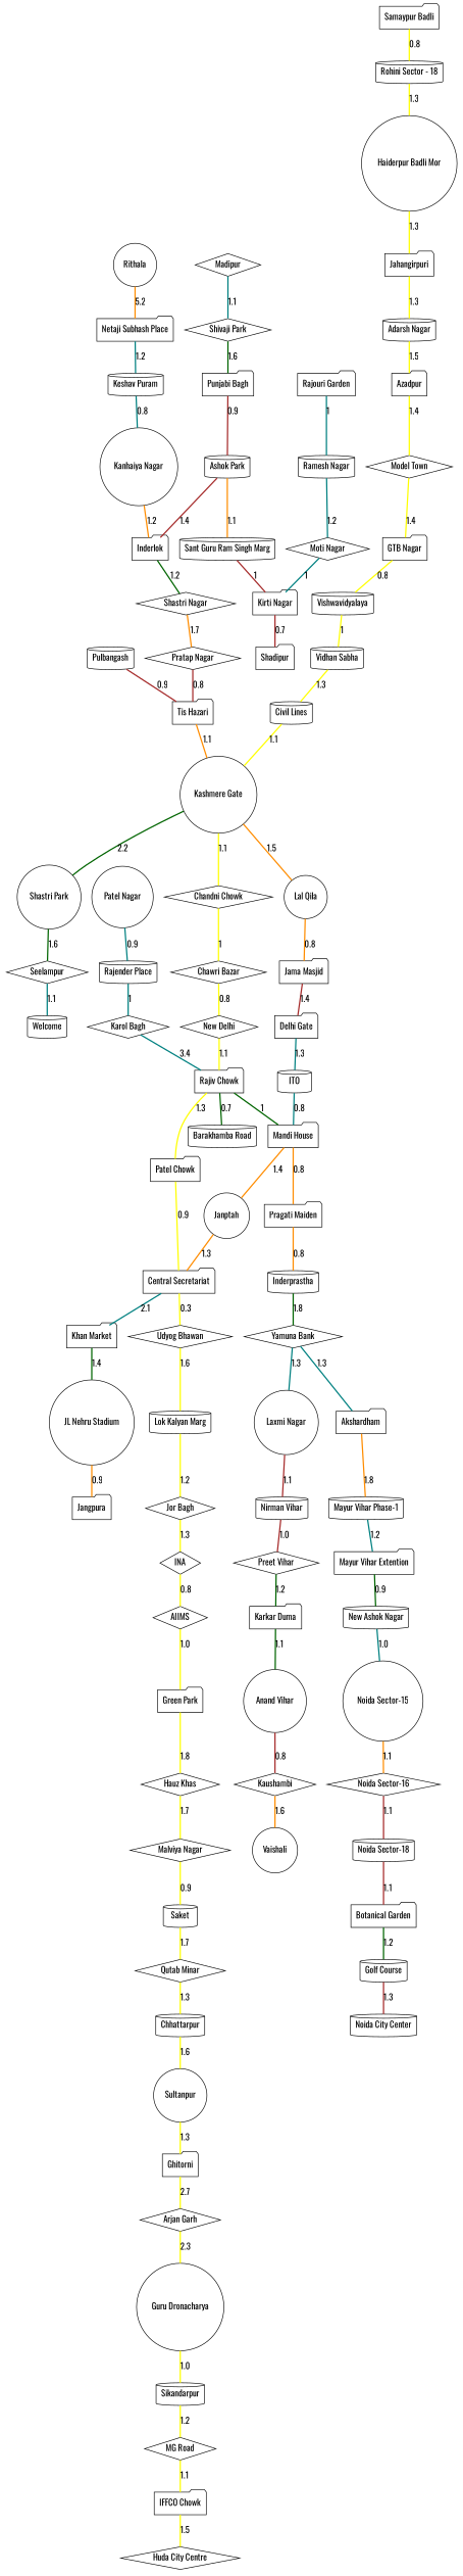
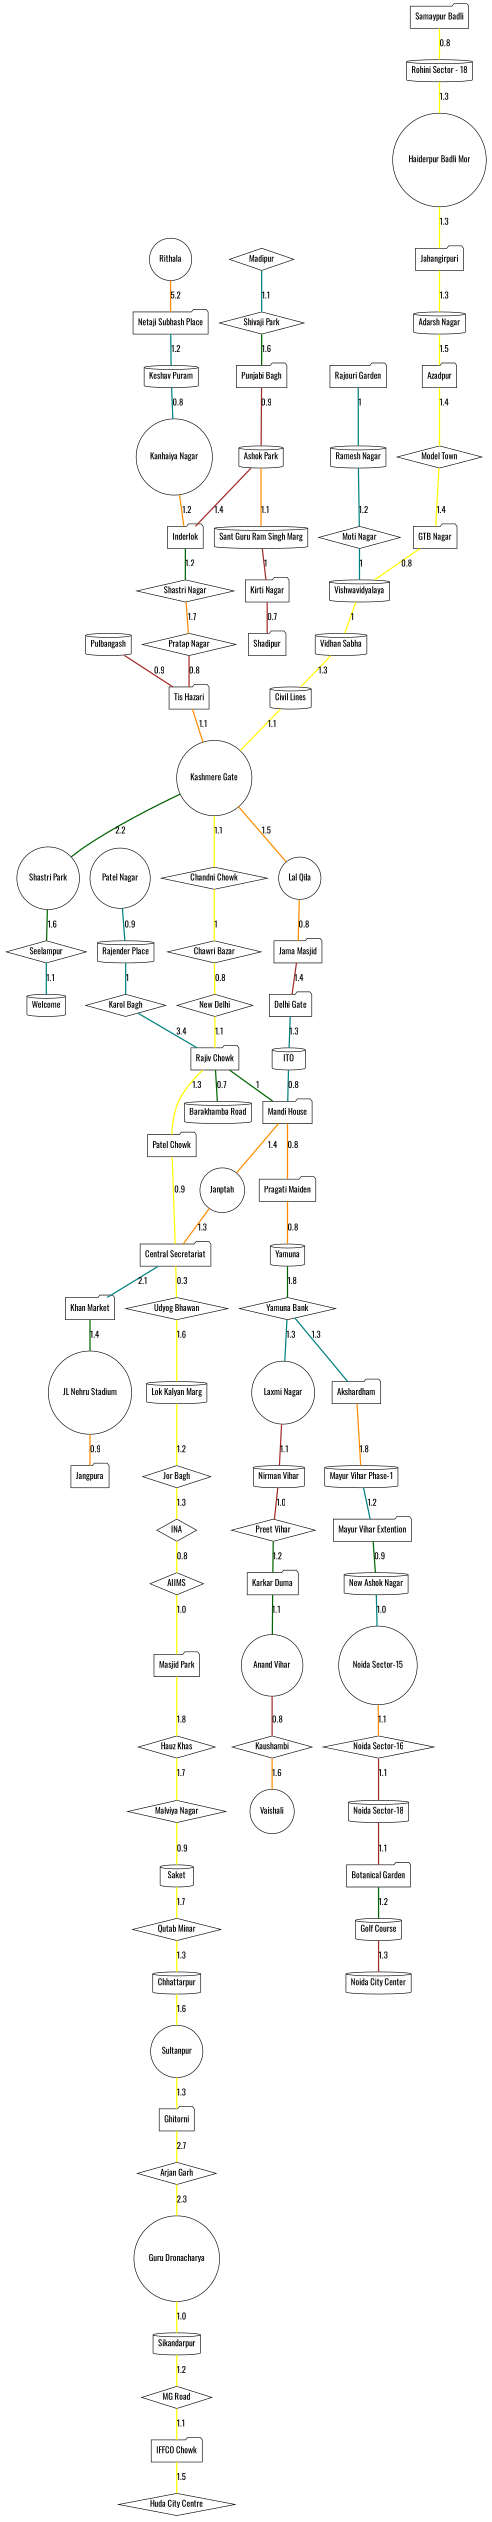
  graph {
    fontname=Oswald
    node [fontname=Oswald shape=folder]
    edge [color=yellow fontname=Oswald penwidth=2]
    Rithala [shape=circle]
    "Netaji Subhash Place"
    "Keshav Puram" [shape=cylinder]
    "Kanhaiya Nagar" [shape=circle]
    Inderlok
    "Shastri Nagar" [shape=diamond]
    "Pratap Nagar" [shape=diamond]
    "Tis Hazari"
    Pulbangash [shape=cylinder]
    "Kashmere Gate" [shape=circle]
    "Shastri Park" [shape=circle]
    "Lal Qila" [shape=circle]
    "Chandni Chowk" [shape=diamond]
    Seelampur [shape=diamond]
    "Jama Masjid"
    "Chawri Bazar" [shape=diamond]
    Welcome [shape=cylinder]
    "Ramesh Nagar" [shape=cylinder]
    "Rajouri Garden"
    "Moti Nagar" [shape=diamond]
    "Kirti Nagar"
    Shadipur
    "Patel Nagar" [shape=circle]
    "Rajender Place" [shape=cylinder]
    "Karol Bagh" [shape=diamond]
    "Rajiv Chowk"
    "Barakhamba Road" [shape=cylinder]
    "Patel Chowk"
    "Mandi House"
    "Central Secretariat"
    "Pragati Maiden"
    Janptah [shape=circle]
-   Inderprastha [shape=cylinder]
+   Inderprastha [shape=cylinder label=Yamuna]
    "Yamuna Bank" [shape=diamond]
    "Laxmi Nagar" [shape=circle]
    Akshardham
    "Nirman Vihar" [shape=cylinder]
    "Mayur Vihar Phase-1" [shape=cylinder]
    "Preet Vihar" [shape=diamond]
    "Karkar Duma"
    "Anand Vihar" [shape=circle]
    Kaushambi [shape=diamond]
    Vaishali [shape=circle]
    "Mayur Vihar Extention"
    "New Ashok Nagar" [shape=cylinder]
    "Noida Sector-15" [shape=circle]
    "Noida Sector-16" [shape=diamond]
    "Noida Sector-18" [shape=cylinder]
    "Botanical Garden"
    "Golf Course" [shape=cylinder]
    "Noida City Center" [shape=cylinder]
    Madipur [shape=diamond]
    "Shivaji Park" [shape=diamond]
    "Punjabi Bagh"
    "Ashok Park" [shape=cylinder]
    "Sant Guru Ram Singh Marg" [shape=cylinder]
    "Delhi Gate"
    ITO [shape=cylinder]
    "Khan Market"
    "Udyog Bhawan" [shape=diamond]
    "JL Nehru Stadium" [shape=circle]
    "Lok Kalyan Marg" [shape=cylinder]
    Jangpura
    Vishwavidyalaya [shape=cylinder]
    "Vidhan Sabha" [shape=cylinder]
    "Civil Lines" [shape=cylinder]
    "New Delhi" [shape=diamond]
    "Jor Bagh" [shape=diamond]
    INA [shape=diamond]
    AIIMS [shape=diamond]
    "Rohini Sector - 18" [shape=cylinder]
    "Samaypur Badli"
    "Haiderpur Badli Mor" [shape=circle]
    Jahangirpuri
    "Adarsh Nagar" [shape=cylinder]
    Azadpur
    "Model Town" [shape=diamond]
    "GTB Nagar"
-   "Green Park"
+   "Green Park" [label="Masjid Park"]
    "Hauz Khas" [shape=diamond]
    "Malviya Nagar" [shape=diamond]
    Saket [shape=cylinder]
    "Qutab Minar" [shape=diamond]
    Chhattarpur [shape=cylinder]
    Sultanpur [shape=circle]
    Ghitorni
    "Arjan Garh" [shape=diamond]
    "Guru Dronacharya" [shape=circle]
    Sikandarpur [shape=cylinder]
    "MG Road" [shape=diamond]
    "IFFCO Chowk"
    "Huda City Centre" [shape=diamond]
    Rithala -- "Netaji Subhash Place" [color=darkorange label=5.2]
    "Netaji Subhash Place" -- "Keshav Puram" [color=teal label=1.2]
    "Keshav Puram" -- "Kanhaiya Nagar" [color=teal label=0.8]
    "Kanhaiya Nagar" -- Inderlok [color=darkorange label=1.2]
    Inderlok -- "Shastri Nagar" [color=darkgreen label=1.2]
    "Shastri Nagar" -- "Pratap Nagar" [color=darkorange label=1.7]
    "Pratap Nagar" -- "Tis Hazari" [color=brown label=0.8]
    "Tis Hazari" -- "Kashmere Gate" [color=darkorange label=1.1]
    Pulbangash -- "Tis Hazari" [color=brown label=0.9]
    "Kashmere Gate" -- "Shastri Park" [color=darkgreen label=2.2]
    "Kashmere Gate" -- "Lal Qila" [color=darkorange label=1.5]
    "Kashmere Gate" -- "Chandni Chowk" [label=1.1]
    "Shastri Park" -- Seelampur [color=darkgreen label=1.6]
    "Lal Qila" -- "Jama Masjid" [color=darkorange label=0.8]
    "Chandni Chowk" -- "Chawri Bazar" [label=1]
    Seelampur -- Welcome [color=teal label=1.1]
    "Jama Masjid" -- "Delhi Gate" [color=brown label=1.4]
    "Chawri Bazar" -- "New Delhi" [label=0.8]
    "Ramesh Nagar" -- "Moti Nagar" [color=teal label=1.2]
    "Rajouri Garden" -- "Ramesh Nagar" [color=teal label=1]
-   "Moti Nagar" -- "Kirti Nagar" [color=teal label=1]
+   "Moti Nagar" -- Vishwavidyalaya [color=teal label=1]
    "Kirti Nagar" -- Shadipur [color=brown label=0.7]
    "Patel Nagar" -- "Rajender Place" [color=teal label=0.9]
    "Rajender Place" -- "Karol Bagh" [color=teal label=1]
    "Karol Bagh" -- "Rajiv Chowk" [color=teal label=3.4]
    "Rajiv Chowk" -- "Barakhamba Road" [color=darkgreen label=0.7]
    "Rajiv Chowk" -- "Patel Chowk" [label=1.3]
    "Rajiv Chowk" -- "Mandi House" [color=darkgreen label=1]
    "Patel Chowk" -- "Central Secretariat" [label=0.9]
    "Mandi House" -- "Pragati Maiden" [color=darkorange label=0.8]
    "Mandi House" -- Janptah [color=darkorange label=1.4]
    "Central Secretariat" -- "Khan Market" [color=teal label=2.1]
    "Central Secretariat" -- "Udyog Bhawan" [label=0.3]
    "Pragati Maiden" -- Inderprastha [color=darkorange label=0.8]
    Janptah -- "Central Secretariat" [color=darkorange label=1.3]
    Inderprastha -- "Yamuna Bank" [color=darkgreen label=1.8]
    "Yamuna Bank" -- "Laxmi Nagar" [color=teal label=1.3]
    "Yamuna Bank" -- Akshardham [color=teal label=1.3]
    "Laxmi Nagar" -- "Nirman Vihar" [color=brown label=1.1]
    Akshardham -- "Mayur Vihar Phase-1" [color=darkorange label=1.8]
    "Nirman Vihar" -- "Preet Vihar" [color=brown label=1.0]
    "Mayur Vihar Phase-1" -- "Mayur Vihar Extention" [color=teal label=1.2]
    "Preet Vihar" -- "Karkar Duma" [color=darkgreen label=1.2]
    "Karkar Duma" -- "Anand Vihar" [color=darkgreen label=1.1]
    "Anand Vihar" -- Kaushambi [color=brown label=0.8]
    Kaushambi -- Vaishali [color=darkorange label=1.6]
    "Mayur Vihar Extention" -- "New Ashok Nagar" [color=darkgreen label=0.9]
    "New Ashok Nagar" -- "Noida Sector-15" [color=teal label=1.0]
    "Noida Sector-15" -- "Noida Sector-16" [color=darkorange label=1.1]
    "Noida Sector-16" -- "Noida Sector-18" [color=brown label=1.1]
    "Noida Sector-18" -- "Botanical Garden" [color=brown label=1.1]
    "Botanical Garden" -- "Golf Course" [color=darkgreen label=1.2]
    "Golf Course" -- "Noida City Center" [color=brown label=1.3]
    Madipur -- "Shivaji Park" [color=teal label=1.1]
    "Shivaji Park" -- "Punjabi Bagh" [color=darkgreen label=1.6]
    "Punjabi Bagh" -- "Ashok Park" [color=brown label=0.9]
    "Ashok Park" -- Inderlok [color=brown label=1.4]
    "Ashok Park" -- "Sant Guru Ram Singh Marg" [color=darkorange label=1.1]
    "Sant Guru Ram Singh Marg" -- "Kirti Nagar" [color=brown label=1]
    "Delhi Gate" -- ITO [color=teal label=1.3]
    ITO -- "Mandi House" [color=teal label=0.8]
    "Khan Market" -- "JL Nehru Stadium" [color=darkgreen label=1.4]
    "Udyog Bhawan" -- "Lok Kalyan Marg" [label=1.6]
    "JL Nehru Stadium" -- Jangpura [color=darkorange label=0.9]
    "Lok Kalyan Marg" -- "Jor Bagh" [label=1.2]
    Vishwavidyalaya -- "Vidhan Sabha" [label=1]
    "Vidhan Sabha" -- "Civil Lines" [label=1.3]
    "Civil Lines" -- "Kashmere Gate" [label=1.1]
    "New Delhi" -- "Rajiv Chowk" [label=1.1]
    "Jor Bagh" -- INA [label=1.3]
    INA -- AIIMS [label=0.8]
    AIIMS -- "Green Park" [label=1.0]
    "Rohini Sector - 18" -- "Haiderpur Badli Mor" [label=1.3]
    "Samaypur Badli" -- "Rohini Sector - 18" [label=0.8]
    "Haiderpur Badli Mor" -- Jahangirpuri [label=1.3]
    Jahangirpuri -- "Adarsh Nagar" [label=1.3]
    "Adarsh Nagar" -- Azadpur [label=1.5]
    Azadpur -- "Model Town" [label=1.4]
    "Model Town" -- "GTB Nagar" [label=1.4]
    "GTB Nagar" -- Vishwavidyalaya [label=0.8]
    "Green Park" -- "Hauz Khas" [label=1.8]
    "Hauz Khas" -- "Malviya Nagar" [label=1.7]
    "Malviya Nagar" -- Saket [label=0.9]
    Saket -- "Qutab Minar" [label=1.7]
    "Qutab Minar" -- Chhattarpur [label=1.3]
    Chhattarpur -- Sultanpur [label=1.6]
    Sultanpur -- Ghitorni [label=1.3]
    Ghitorni -- "Arjan Garh" [label=2.7]
    "Arjan Garh" -- "Guru Dronacharya" [label=2.3]
    "Guru Dronacharya" -- Sikandarpur [label=1.0]
    Sikandarpur -- "MG Road" [label=1.2]
    "MG Road" -- "IFFCO Chowk" [label=1.1]
    "IFFCO Chowk" -- "Huda City Centre" [label=1.5]
  }
